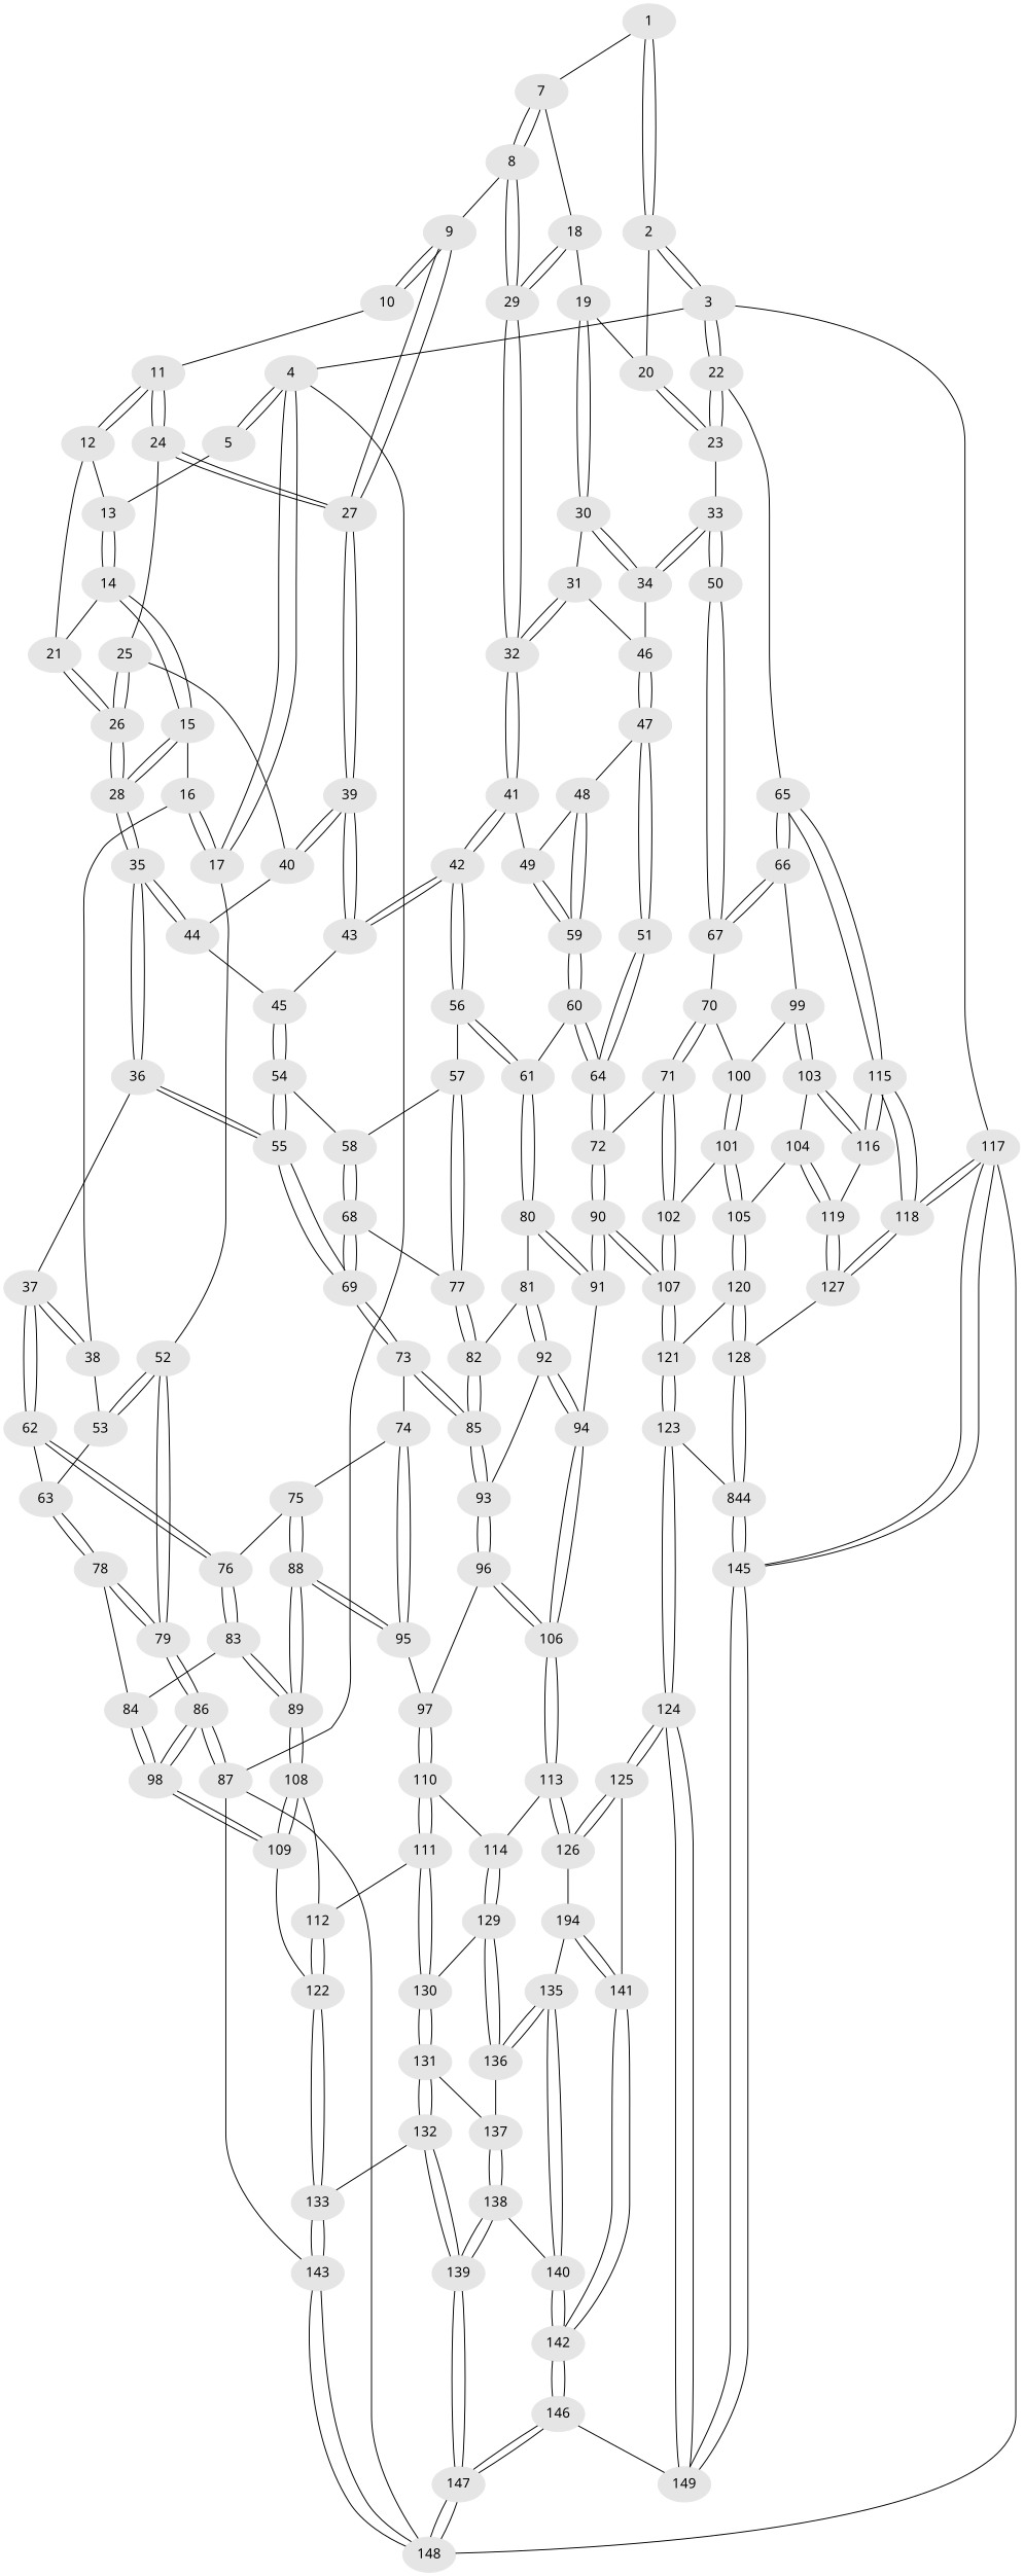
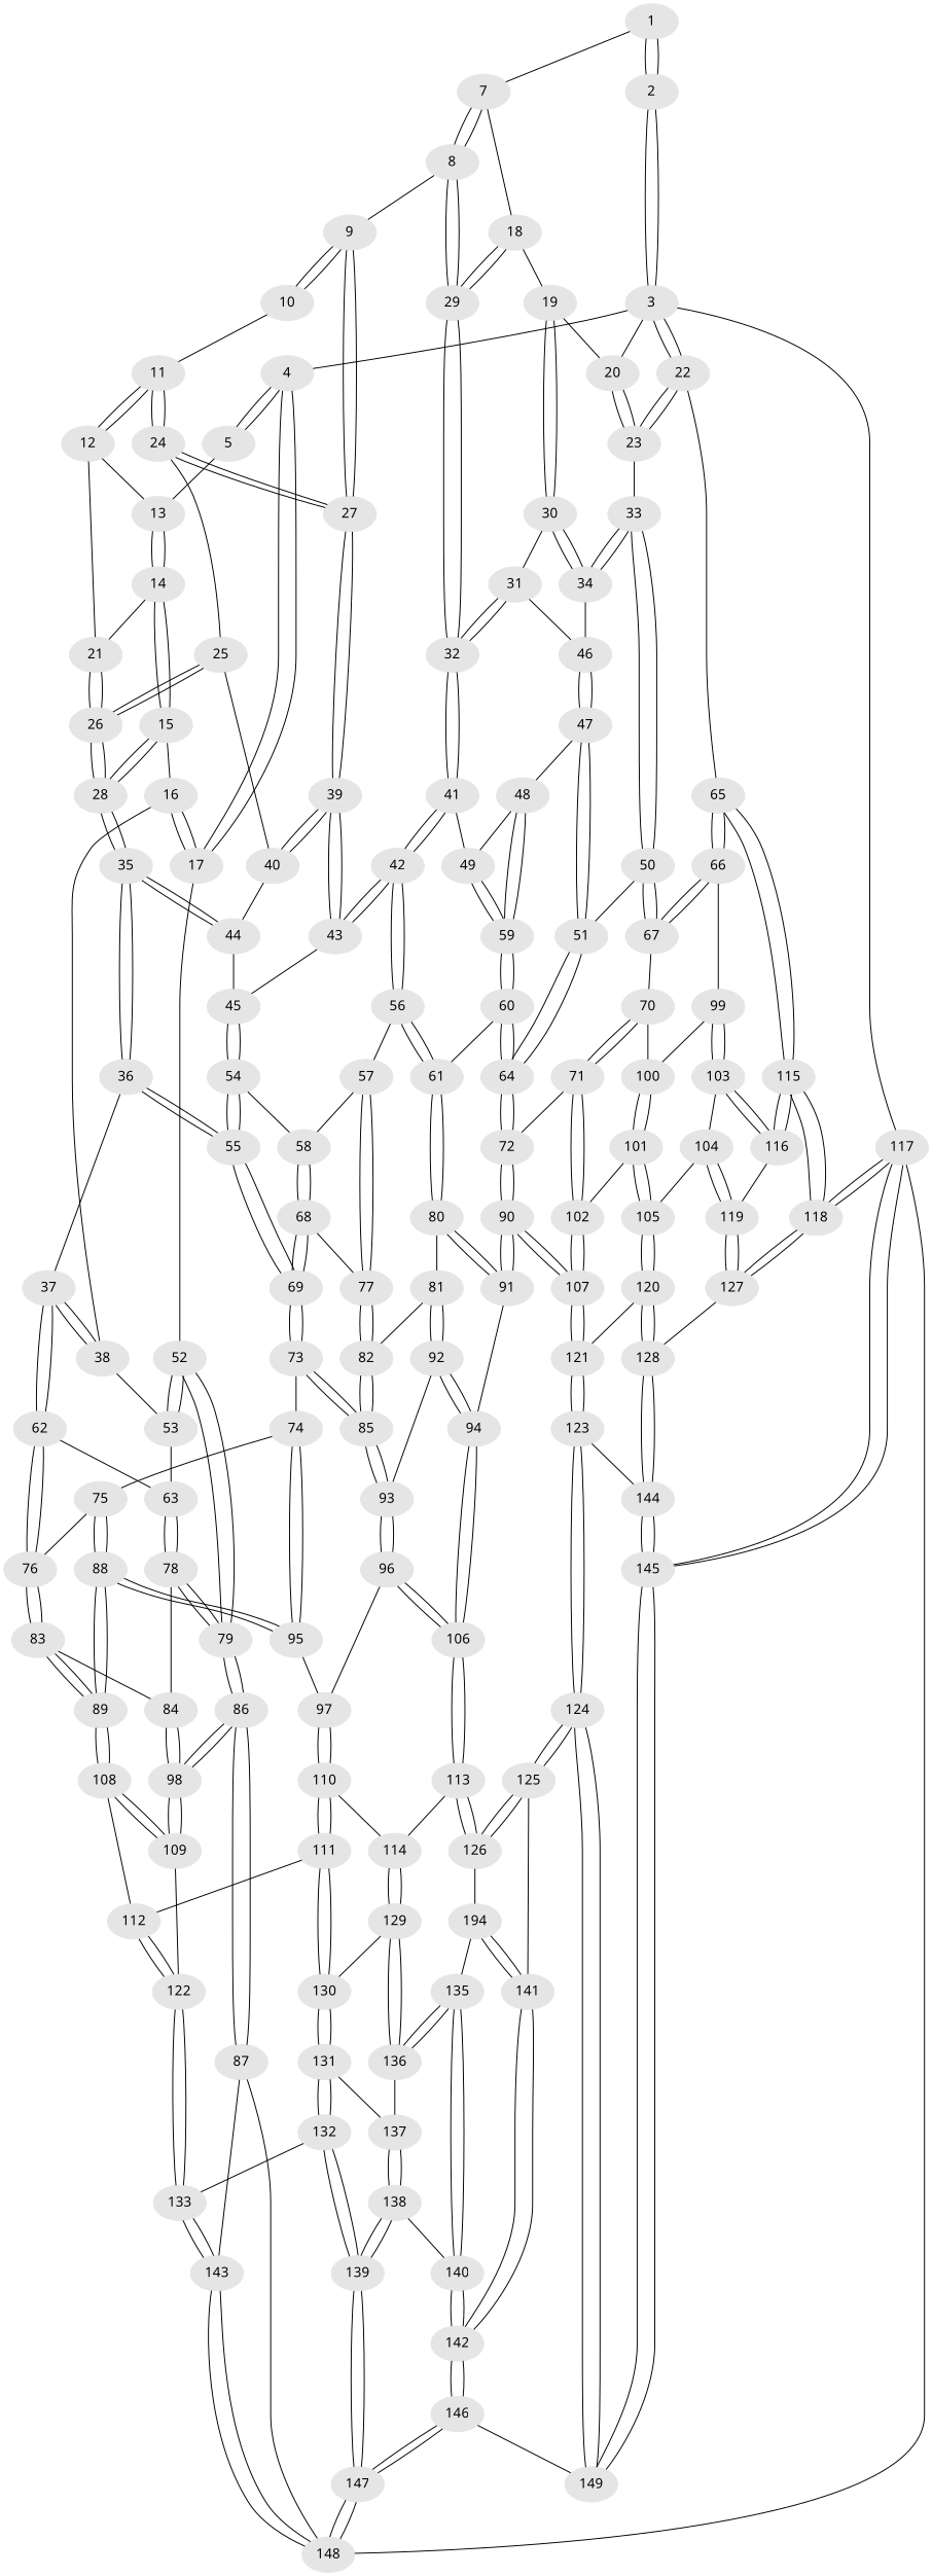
  graph {
    fontname="Noto Sans"
    node [color=gray90 fontname="Noto Sans" style=filled]
    edge [fontname="Noto Sans"]
    1
    2
    7
    3
    20
    8
    18
    4
    22
    117
    23
    5
    17
    87
    65
    148
    118
    145
    13
    52
    143
    14
    10
    11
    9
    29
    19
    27
    32
    39
    12
    24
    21
    25
    26
    15
    16
    28
    38
    35
    53
    79
    30
    31
    34
    33
    66
    115
    50
    40
    44
    43
    36
    41
    46
    47
    42
    49
    51
    67
    37
    55
    45
    62
    69
    63
    76
    56
    59
    57
    61
    54
    58
    48
    64
    60
    70
    72
    86
    78
    68
    73
    77
    80
    82
    81
    91
    83
    84
    90
    99
    116
    100
    103
    71
    74
    85
    102
    101
    107
    75
    95
    93
    88
    97
    89
    98
    92
    94
    108
    109
    96
    112
    121
    106
    113
    110
    111
    114
    122
    104
    105
    120
    119
    127
    128
    126
    123
    133
    130
    129
    131
    n133 [label=194]
    136
    149
-   144 [label=844]
+   144
    124
    125
    141
    142
    135
    137
    132
    139
    138
    147
    140
    146
    1 -- 2
    1 -- 2
    1 -- 7
    2 -- 3
    2 -- 3
-   2 -- 20
+   3 -- 20
    7 -- 8
    7 -- 8
    7 -- 18
    3 -- 4
    3 -- 22
    3 -- 22
    3 -- 117
    20 -- 23
    20 -- 23
    8 -- 9
    8 -- 29
    8 -- 29
    18 -- 29
    18 -- 29
    18 -- 19
    4 -- 5
    4 -- 5
    4 -- 17
    4 -- 17
-   4 -- 87
    22 -- 23
    22 -- 23
    22 -- 65
    117 -- 148
    117 -- 118
    117 -- 118
    117 -- 145
    117 -- 145
    23 -- 33
    5 -- 13
    17 -- 52
    87 -- 148
    87 -- 143
    65 -- 66
    65 -- 66
    65 -- 115
    65 -- 115
    118 -- 127
    118 -- 127
    145 -- 149
    145 -- 149
    13 -- 14
    13 -- 14
    52 -- 53
    52 -- 53
    52 -- 79
    52 -- 79
    143 -- 148
    143 -- 148
    14 -- 21
    14 -- 15
    14 -- 15
    10 -- 11
    11 -- 12
    11 -- 12
    11 -- 24
    11 -- 24
    9 -- 10
    9 -- 10
    9 -- 27
    9 -- 27
    29 -- 32
    29 -- 32
    19 -- 20
    19 -- 30
    19 -- 30
    27 -- 39
    27 -- 39
    32 -- 41
    32 -- 41
    39 -- 40
    39 -- 40
    39 -- 43
    39 -- 43
    12 -- 13
    12 -- 21
    24 -- 27
    24 -- 27
    24 -- 25
    21 -- 26
    21 -- 26
    25 -- 26
    25 -- 26
    25 -- 40
    26 -- 28
    26 -- 28
    15 -- 16
    15 -- 28
    15 -- 28
    16 -- 17
    16 -- 17
    16 -- 38
    28 -- 35
    28 -- 35
    38 -- 53
    35 -- 44
    35 -- 44
    35 -- 36
    35 -- 36
    53 -- 63
    79 -- 86
    79 -- 86
    30 -- 31
    30 -- 34
    30 -- 34
    31 -- 32
    31 -- 32
    31 -- 46
    34 -- 46
    33 -- 34
    33 -- 34
    33 -- 50
    33 -- 50
    66 -- 67
    66 -- 67
    66 -- 99
    115 -- 118
    115 -- 118
    115 -- 116
    115 -- 116
+   50 -- 51
    50 -- 67
    50 -- 67
    40 -- 44
    44 -- 45
    43 -- 45
    36 -- 37
    36 -- 55
    36 -- 55
    41 -- 42
    41 -- 42
    41 -- 49
    46 -- 47
    46 -- 47
    47 -- 51
    47 -- 51
    47 -- 48
    42 -- 43
    42 -- 43
    42 -- 56
    42 -- 56
    49 -- 59
    49 -- 59
    51 -- 64
    51 -- 64
    67 -- 70
    37 -- 38
    37 -- 38
    37 -- 62
    37 -- 62
    55 -- 69
    55 -- 69
    45 -- 54
    45 -- 54
    62 -- 63
    62 -- 76
    62 -- 76
    69 -- 73
    69 -- 73
    63 -- 78
    63 -- 78
    76 -- 83
    76 -- 83
    56 -- 57
    56 -- 61
    56 -- 61
    59 -- 60
    59 -- 60
    57 -- 58
    57 -- 77
    57 -- 77
    61 -- 80
    61 -- 80
    54 -- 55
    54 -- 55
    54 -- 58
    58 -- 68
    58 -- 68
    48 -- 49
    48 -- 59
    48 -- 59
    64 -- 72
    64 -- 72
    60 -- 61
    60 -- 64
    60 -- 64
    70 -- 100
    70 -- 71
    70 -- 71
    72 -- 90
    72 -- 90
    86 -- 87
    86 -- 87
    86 -- 98
    86 -- 98
    78 -- 79
    78 -- 79
    78 -- 84
    68 -- 69
    68 -- 69
    68 -- 77
    73 -- 74
    73 -- 85
    73 -- 85
    77 -- 82
    77 -- 82
    80 -- 81
    80 -- 91
    80 -- 91
    82 -- 85
    82 -- 85
    81 -- 82
    81 -- 92
    81 -- 92
    91 -- 94
    83 -- 84
    83 -- 89
    83 -- 89
    84 -- 98
    84 -- 98
    90 -- 91
    90 -- 91
    90 -- 107
    90 -- 107
    99 -- 100
    99 -- 103
    99 -- 103
    116 -- 119
    100 -- 101
    100 -- 101
    103 -- 116
    103 -- 116
    103 -- 104
    71 -- 72
    71 -- 102
    71 -- 102
    74 -- 75
    74 -- 95
    74 -- 95
    85 -- 93
    85 -- 93
    102 -- 107
    102 -- 107
    101 -- 102
    101 -- 105
    101 -- 105
    107 -- 121
    107 -- 121
    75 -- 76
    75 -- 88
    75 -- 88
    95 -- 97
    93 -- 96
    93 -- 96
    88 -- 95
    88 -- 95
    88 -- 89
    88 -- 89
    97 -- 110
    97 -- 110
    89 -- 108
    89 -- 108
    98 -- 109
    98 -- 109
    92 -- 93
    92 -- 94
    92 -- 94
    94 -- 106
    94 -- 106
    108 -- 109
    108 -- 109
    108 -- 112
    109 -- 122
    96 -- 97
    96 -- 106
    96 -- 106
    112 -- 122
    112 -- 122
    121 -- 123
    121 -- 123
    106 -- 113
    106 -- 113
    113 -- 114
    113 -- 126
    113 -- 126
    110 -- 111
    110 -- 111
    110 -- 114
    111 -- 112
    111 -- 130
    111 -- 130
    114 -- 129
    114 -- 129
    122 -- 133
    122 -- 133
    104 -- 105
    104 -- 119
    104 -- 119
    105 -- 120
    105 -- 120
    120 -- 121
    120 -- 128
    120 -- 128
    119 -- 127
    119 -- 127
    127 -- 128
    128 -- 144
    128 -- 144
    126 -- n133
    123 -- 144
    123 -- 124
    123 -- 124
    133 -- 143
    133 -- 143
    130 -- 131
    130 -- 131
    129 -- 130
    129 -- 136
    129 -- 136
    131 -- 137
    131 -- 132
    131 -- 132
    n133 -- 141
    n133 -- 141
    n133 -- 135
    136 -- 137
    144 -- 145
    144 -- 145
    124 -- 149
    124 -- 149
    124 -- 125
    124 -- 125
    125 -- 126
    125 -- 126
    125 -- 141
    141 -- 142
    141 -- 142
    142 -- 146
    142 -- 146
    135 -- 136
    135 -- 136
    135 -- 140
    135 -- 140
    137 -- 138
    137 -- 138
    132 -- 133
    132 -- 139
    132 -- 139
    139 -- 147
    139 -- 147
    138 -- 139
    138 -- 139
    138 -- 140
    147 -- 148
    147 -- 148
    140 -- 142
    140 -- 142
    146 -- 149
    146 -- 147
    146 -- 147
  }
